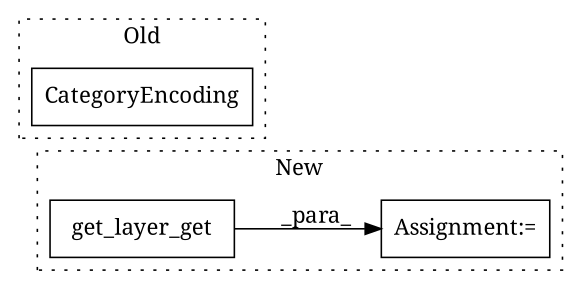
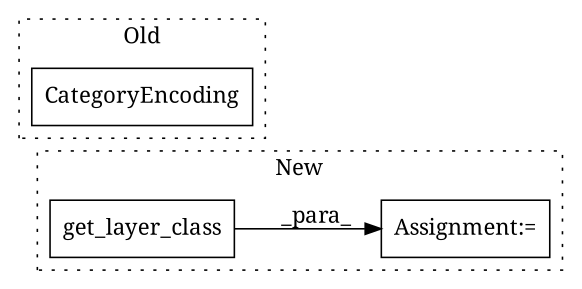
  digraph {
    rankdir=LR
    fontname="Noto Serif"
    node [a=32 shape=box fontname="Noto Serif"]
-   n1 [l=17 label=get_layer_get s=31128]
+   n1 [l=17 label=get_layer_class s=31128]
    n2 [a=7 l=1 label="Assignment:=" s=31127]
    n3 [l=18 label=CategoryEncoding s=31167]
    subgraph cluster_1 {
      label=New
      style=dotted
      n1
      n2
    }
    subgraph cluster_2 {
      label=Old
      style=dotted
      n3
    }
    n1 -> n2 [label=_para_ fontname="Noto Serif"]
  }
